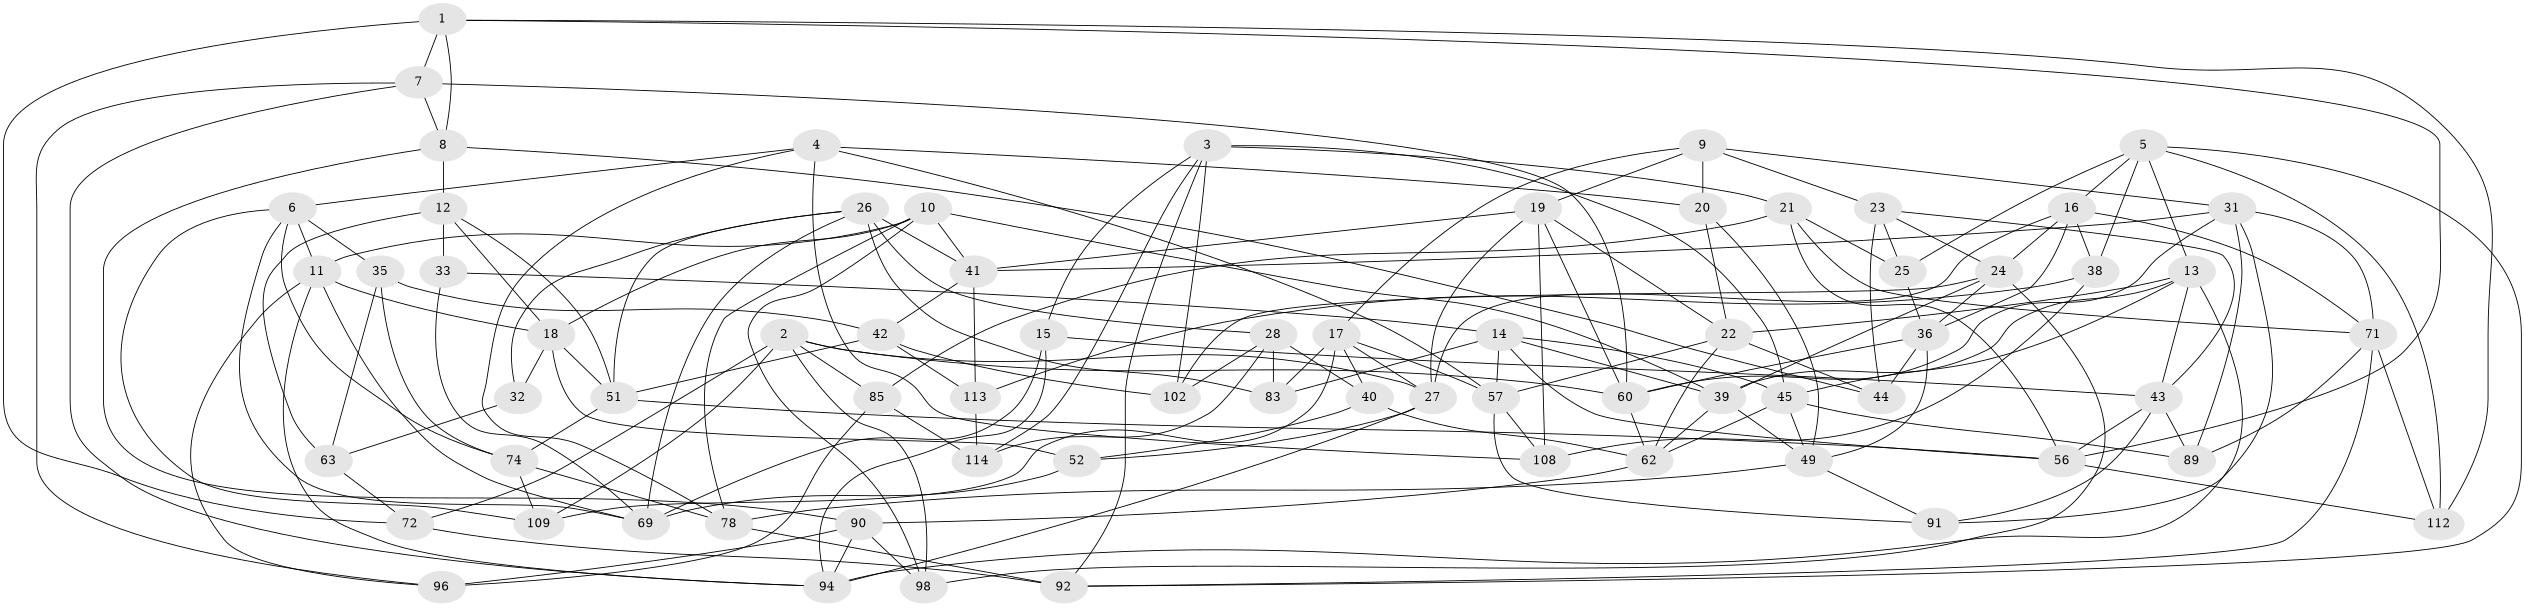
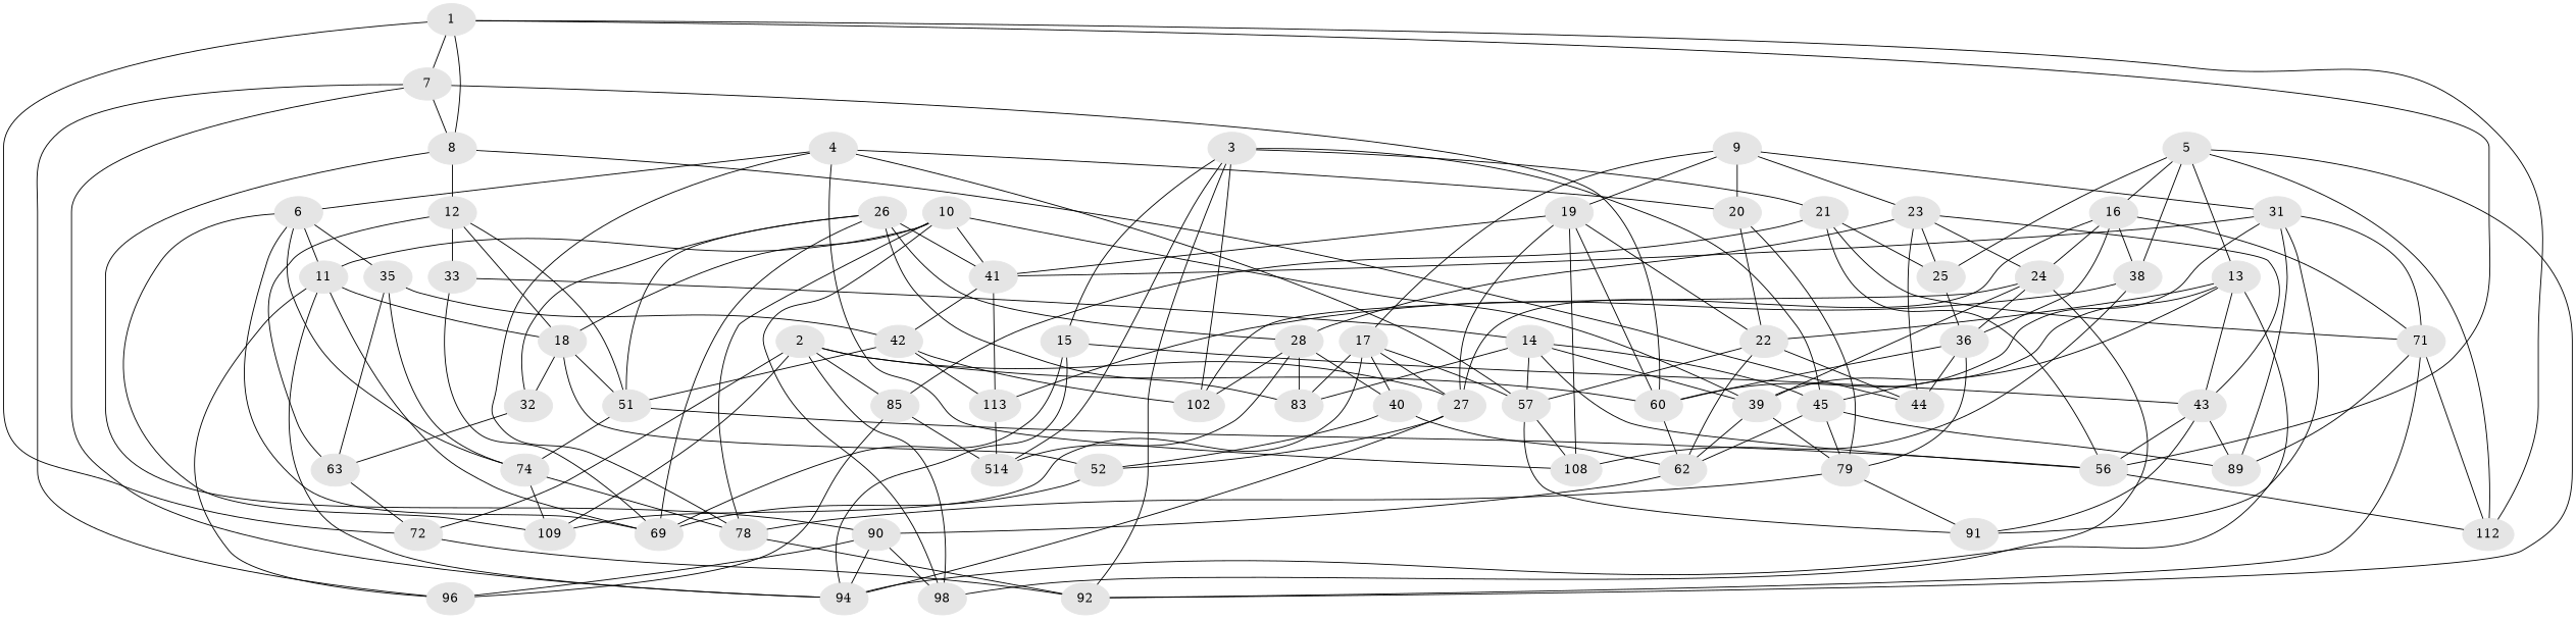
  graph {
    node [color=gray90 style=filled]
    1 [super="+30"]
    7 [super="+110"]
    8 [super="+54"]
    56 [super="+84"]
    72
    112
    60 [super="+87"]
    n8 [label=94 super="+107"]
    96
    12 [super="+75"]
    44
    90 [super="+97"]
    92 [super="+94"]
    2 [super="+103"]
    27 [super="+79"]
    85
    98
    109
    52
    62 [super="+67"]
-   114
+   114 [label=514]
    3 [super="+81"]
    15
    21 [super="+99"]
    45 [super="+100"]
    102
    69 [super="+77"]
    43 [super="+70"]
    25
    71 [super="+76"]
-   49 [super="+68"]
+   49 [super="+68" label=79]
    89
    4 [super="+47"]
    6 [super="+66"]
    20
    57 [super="+104"]
    78 [super="+101"]
    108
    11 [super="+48"]
    35
    74
    22 [super="+73"]
    42 [super="+58"]
    51 [super="+86"]
    113
    91
    5 [super="+88"]
    13 [super="+80"]
    16 [super="+37"]
    38
    39 [super="+59"]
    24 [super="+50"]
    36 [super="+55"]
    18 [super="+82"]
    63 [super="+65"]
    33
    9 [super="+29"]
    17 [super="+106"]
    19 [super="+46"]
    23 [super="+61"]
    31 [super="+95"]
    40
    83
    41 [super="+53"]
    28 [super="+111"]
    n66 [label=14 super="+64"]
    10 [super="+14"]
    32
    26 [super="+105"]
    1 -- 7 [weight=2]
    1 -- 8
    1 -- 56
    1 -- 72
    1 -- 112
    7 -- 8
    7 -- 60
    7 -- n8
    7 -- 96
    8 -- 12 [weight=2]
    8 -- 44
    8 -- 90
    56 -- 112
    72 -- 92
    60 -- 62
    12 -- 51
    12 -- 18
    12 -- 63
    12 -- 33
    90 -- n8
    90 -- 96
    90 -- 98
    2 -- 72
    2 -- 60
    2 -- 27
    2 -- 85
    2 -- 98
    2 -- 109
    27 -- n8
    27 -- 52
    85 -- 96
    85 -- 114
    52 -- 69
    62 -- 90
    3 -- 92
    3 -- 114
    3 -- 15
    3 -- 21
    3 -- 45
    3 -- 102
    15 -- n8
    15 -- 69
    15 -- 43
    21 -- 56
    21 -- 85
    21 -- 25
    21 -- 71
    45 -- 62
    45 -- 49
    45 -- 89
    43 -- 56
    43 -- 89
    43 -- 91
    25 -- 36
    71 -- 112
    71 -- 92
    71 -- 89
    49 -- 78
    49 -- 91
    4 -- 6
    4 -- 20
    4 -- 57
    4 -- 78
    4 -- 108
    6 -- 109
    6 -- 69
    6 -- 11
    6 -- 35
    6 -- 74
    20 -- 49
    20 -- 22
    57 -- 108
    57 -- 91
    78 -- 92 [weight=2]
    11 -- n8
    11 -- 96
    11 -- 69
    11 -- 18
    35 -- 74
    35 -- 42
    35 -- 63
    74 -- 109
    74 -- 78
    22 -- 44
    22 -- 62
    22 -- 57
    42 -- 102
    42 -- 51
    42 -- 113
    51 -- 56
    51 -- 74
    113 -- 114
    5 -- 112
    5 -- 92
    5 -- 25
    5 -- 13
    5 -- 16
    5 -- 38
    13 -- n8
    13 -- 45
    13 -- 43
    13 -- 22
    13 -- 39
    16 -- 27
    16 -- 71
    16 -- 38
    16 -- 24
    16 -- 36
    38 -- 108
    38 -- 113
    39 -- 62
    39 -- 49
    24 -- 98
    24 -- 102
    24 -- 39
    24 -- 36
    36 -- 60
    36 -- 44
    36 -- 49
    18 -- 52
    18 -- 51
    18 -- 32
    63 -- 72
    33 -- 69
    33 -- n66
    9 -- 20
    9 -- 17
    9 -- 19
    9 -- 23
    9 -- 31
    17 -- 27
    17 -- 109
    17 -- 57
    17 -- 40
    17 -- 83
    19 -- 60
    19 -- 27
    19 -- 108
    19 -- 22
    19 -- 41
    23 -- 44
    23 -- 43
    23 -- 25
    23 -- 24
+   23 -- 28
    31 -- 60
    31 -- 71
    31 -- 89
    31 -- 91
    31 -- 41
    40 -- 52
    40 -- 62
    41 -- 42
    41 -- 113
    28 -- 114
    28 -- 102
    28 -- 40
    28 -- 83
    n66 -- 56
    n66 -- 45
    n66 -- 57
    n66 -- 39
    n66 -- 83
    10 -- 98
    10 -- 78
    10 -- 11
    10 -- 39
    10 -- 18
    10 -- 41
    32 -- 63 [weight=2]
    26 -- 69
    26 -- 51
    26 -- 83
    26 -- 41
    26 -- 28
    26 -- 32
  }
